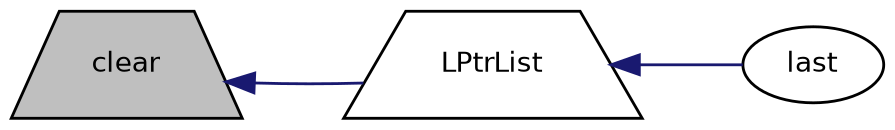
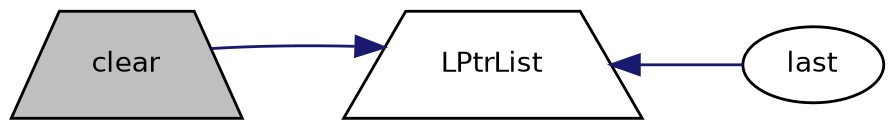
  digraph {
    rankdir=LR
    node [color=black fontname=Helvetica fontsize=10 shape=trapezium]
    edge [color=midnightblue dir=back fontname=Helvetica fontsize=10 labelfontname=Helvetica labelfontsize=10 style=solid]
    n1 [fillcolor=grey75 fontcolor=black height=0.2 label=clear style=filled width=0.4]
    n2 [height=0.2 label=LPtrList width=0.4]
    n3 [height=0.2 label=last shape=ellipse width=0.4]
-   n1 -> n2
+   n2 -> n1
    n2 -> n3
  }
